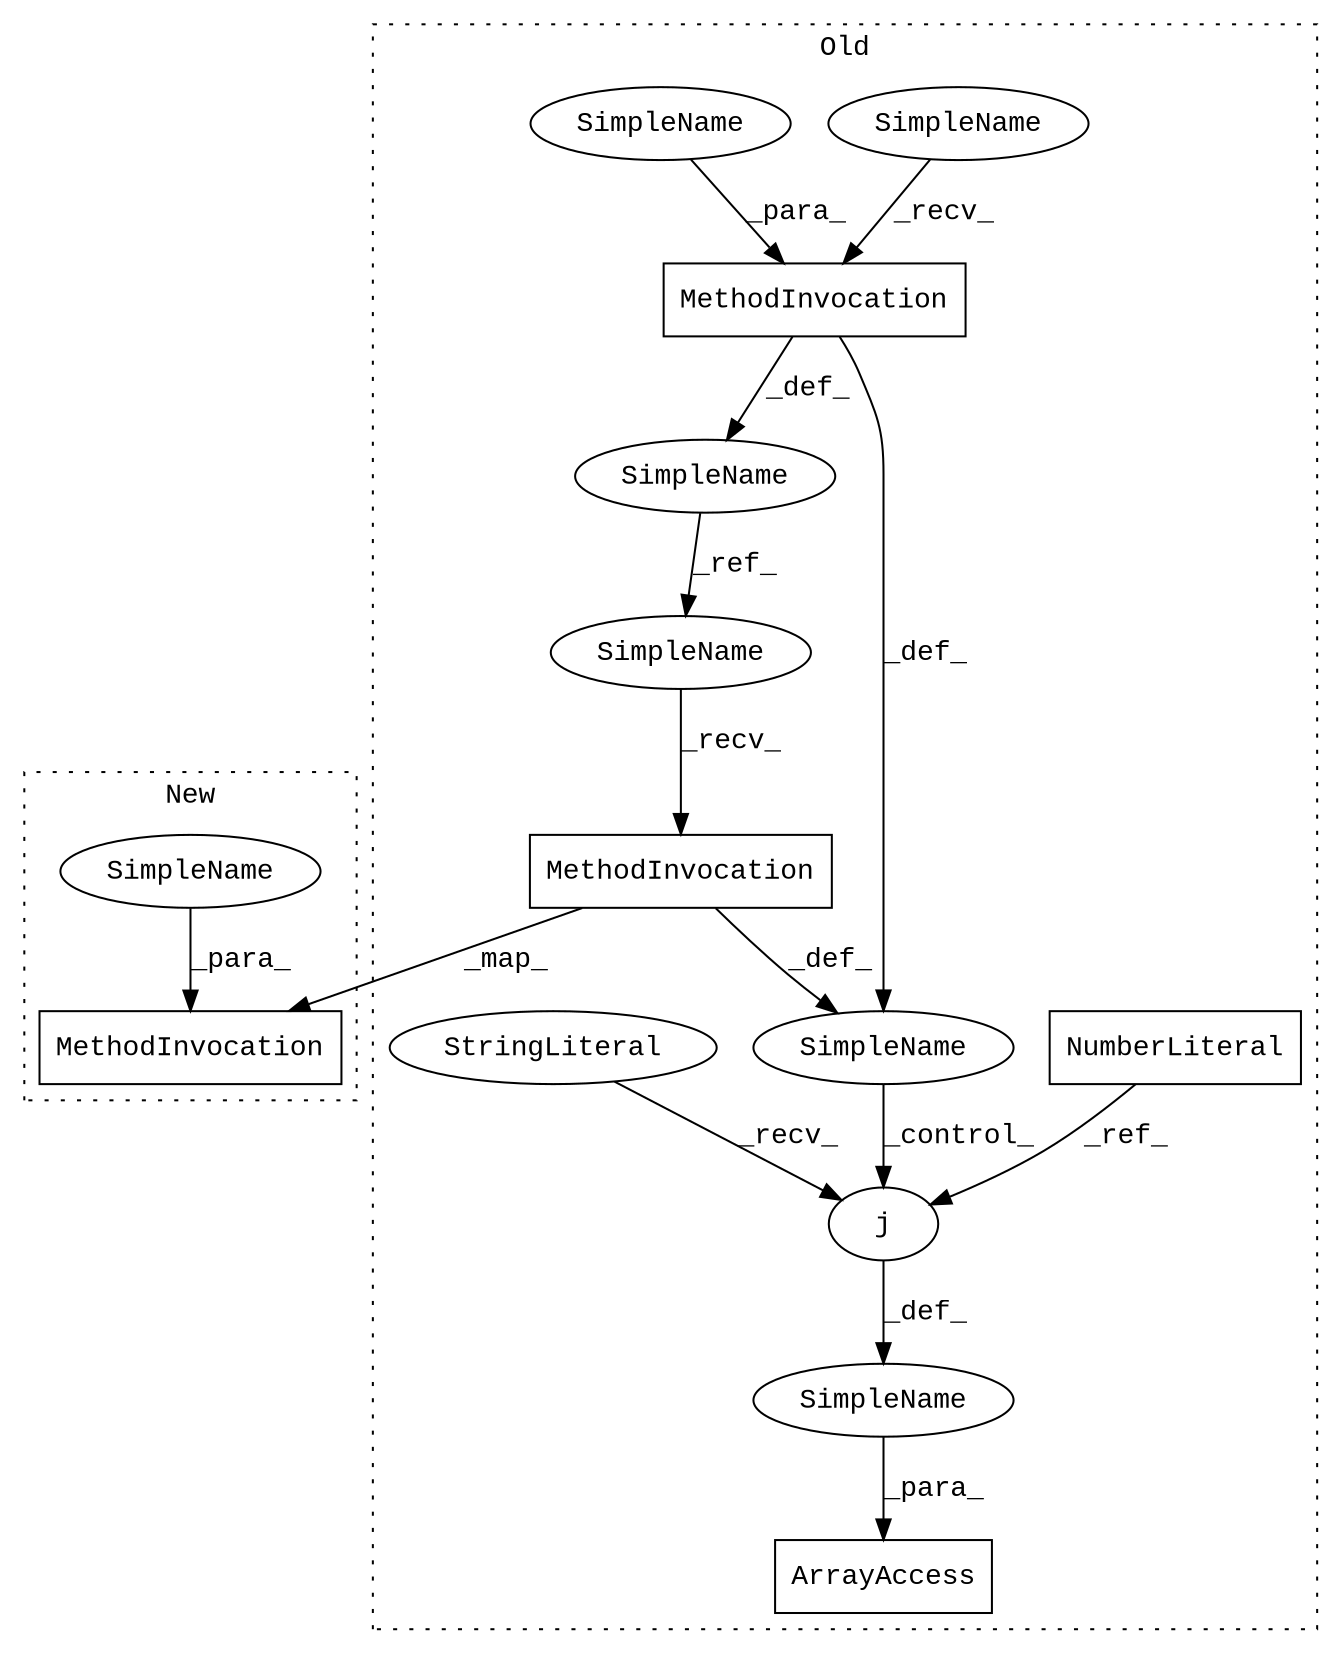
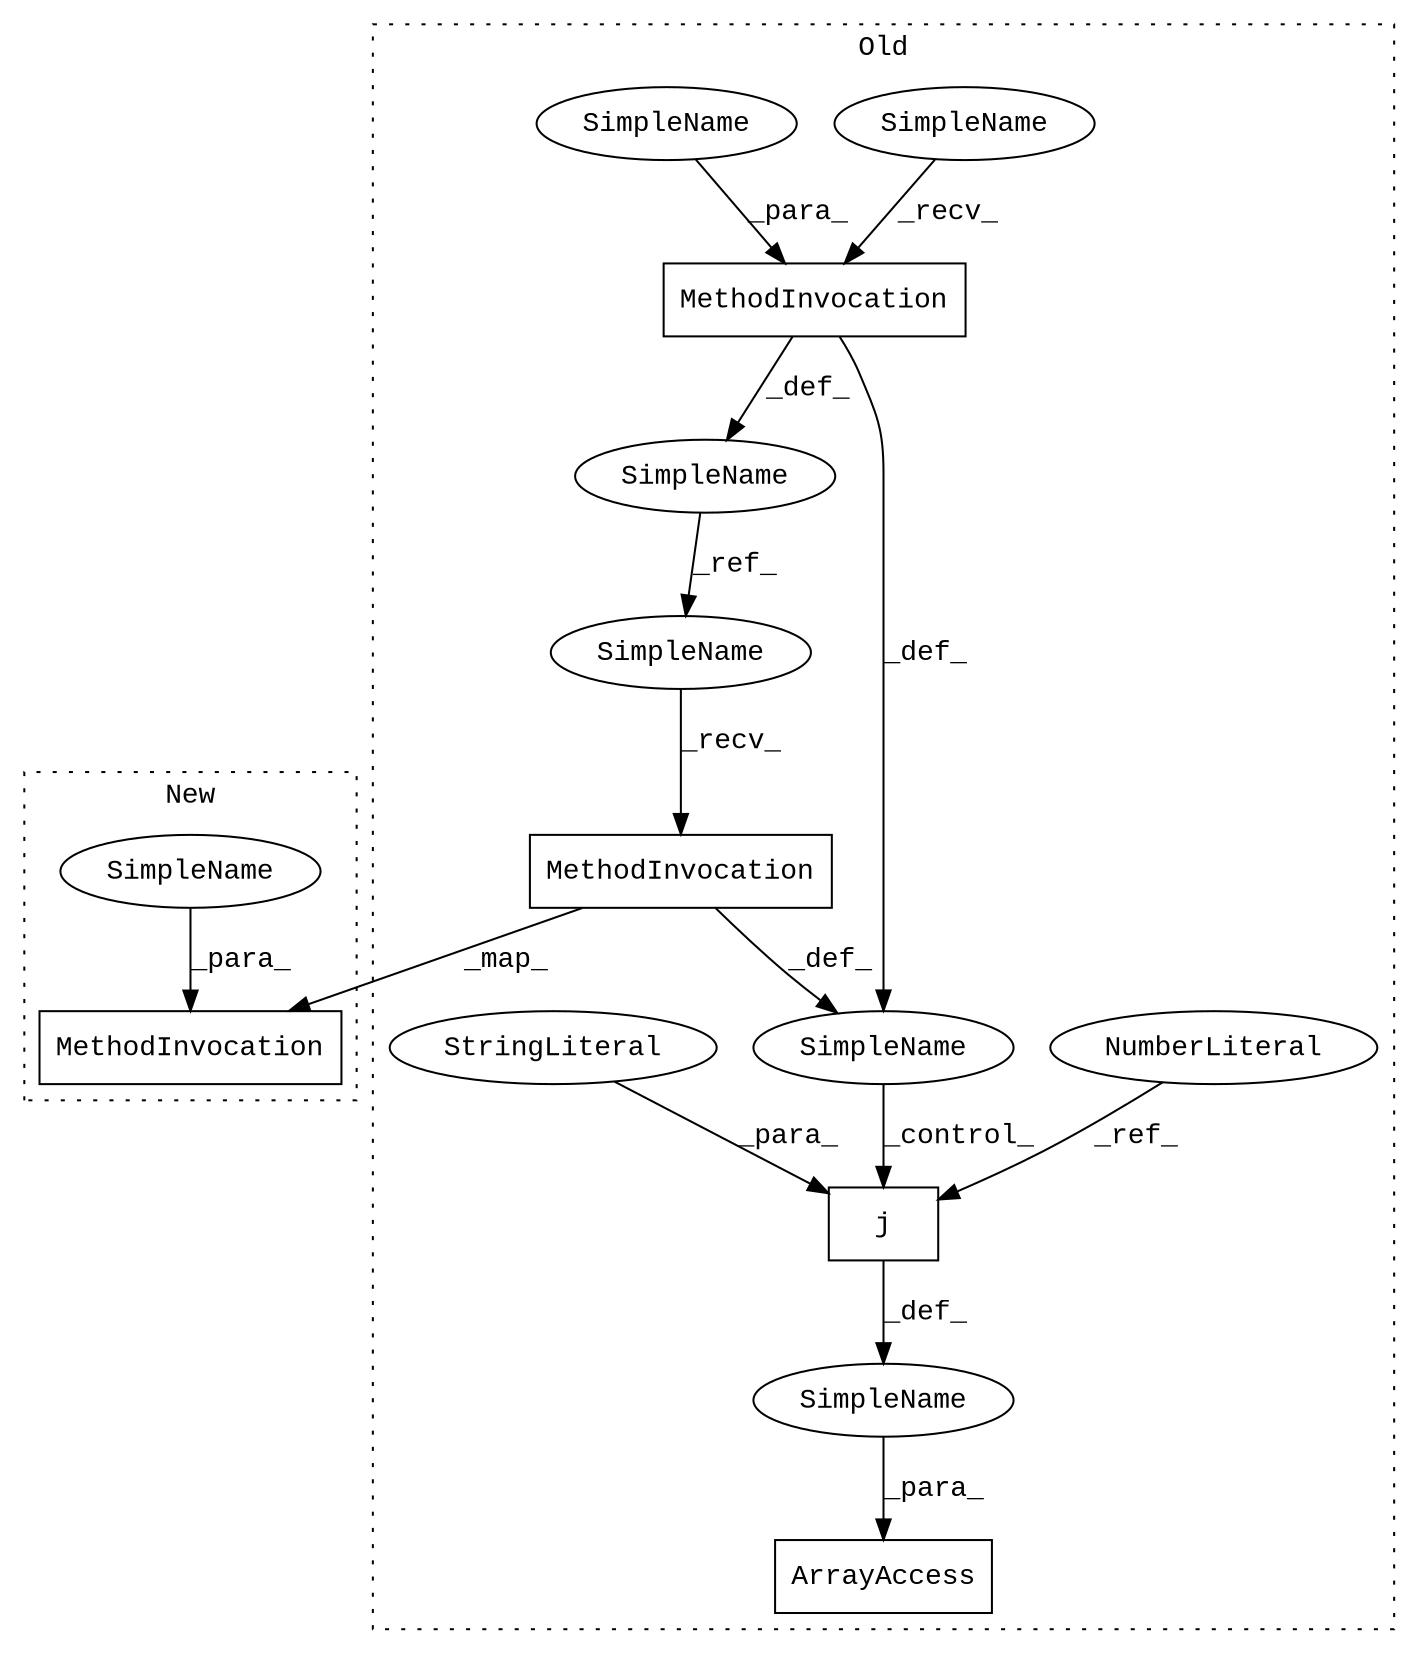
  digraph {
    fontname="Liberation Mono"
    node [a=42 fontname="Liberation Mono" l=8 shape=ellipse]
    edge [fontname="Liberation Mono"]
    n1 [a=2 l="17,2" label=ArrayAccess s="1333,1380" shape=box]
    n2 [a=32 l=5 label=MethodInvocation s=982 shape=box]
    n3 [a=32 l="8,1" label=MethodInvocation s="870,886" shape=box]
-   n4 [a=34 l=1 label=NumberLiteral s=1350 shape=box]
+   n4 [a=34 l=1 label=NumberLiteral s=1350]
    n5 [label=SimpleName l=""]
    n6 [l=5 label=SimpleName s=864]
    n7 [label=SimpleName s=855]
    n8 [label=SimpleName l=""]
    n9 [label=SimpleName s=973]
    n10 [label=SimpleName s=878]
    n11 [a=45 l=16 label=StringLiteral s=1364]
-   n12 [a=106 l=30 label=j s=1350]
+   n12 [a=106 l=30 label=j s=1350 shape=box]
    n13 [a=32 l="4,1" label=MethodInvocation s="859,871" shape=box]
    n14 [label=SimpleName s=863]
    subgraph cluster_1 {
      label=Old
      style=dotted
      n1
      n2
      n3
      n4
      n5
      n6
      n7
      n8
      n9
      n10
      n11
      n12
    }
    subgraph cluster_2 {
      label=New
      style=dotted
      n13
      n14
    }
    n2 -> n5 [label=_def_]
    n2 -> n13 [label=_map_]
    n3 -> n5 [label=_def_]
    n3 -> n7 [label=_def_]
    n4 -> n12 [label=_ref_]
    n5 -> n12 [label=_control_]
    n6 -> n3 [label=_recv_]
    n7 -> n9 [label=_ref_]
    n8 -> n1 [label=_para_]
    n9 -> n2 [label=_recv_]
    n10 -> n3 [label=_para_]
-   n11 -> n12 [label=_recv_]
+   n11 -> n12 [label=_para_]
    n12 -> n8 [label=_def_]
    n14 -> n13 [label=_para_]
  }
